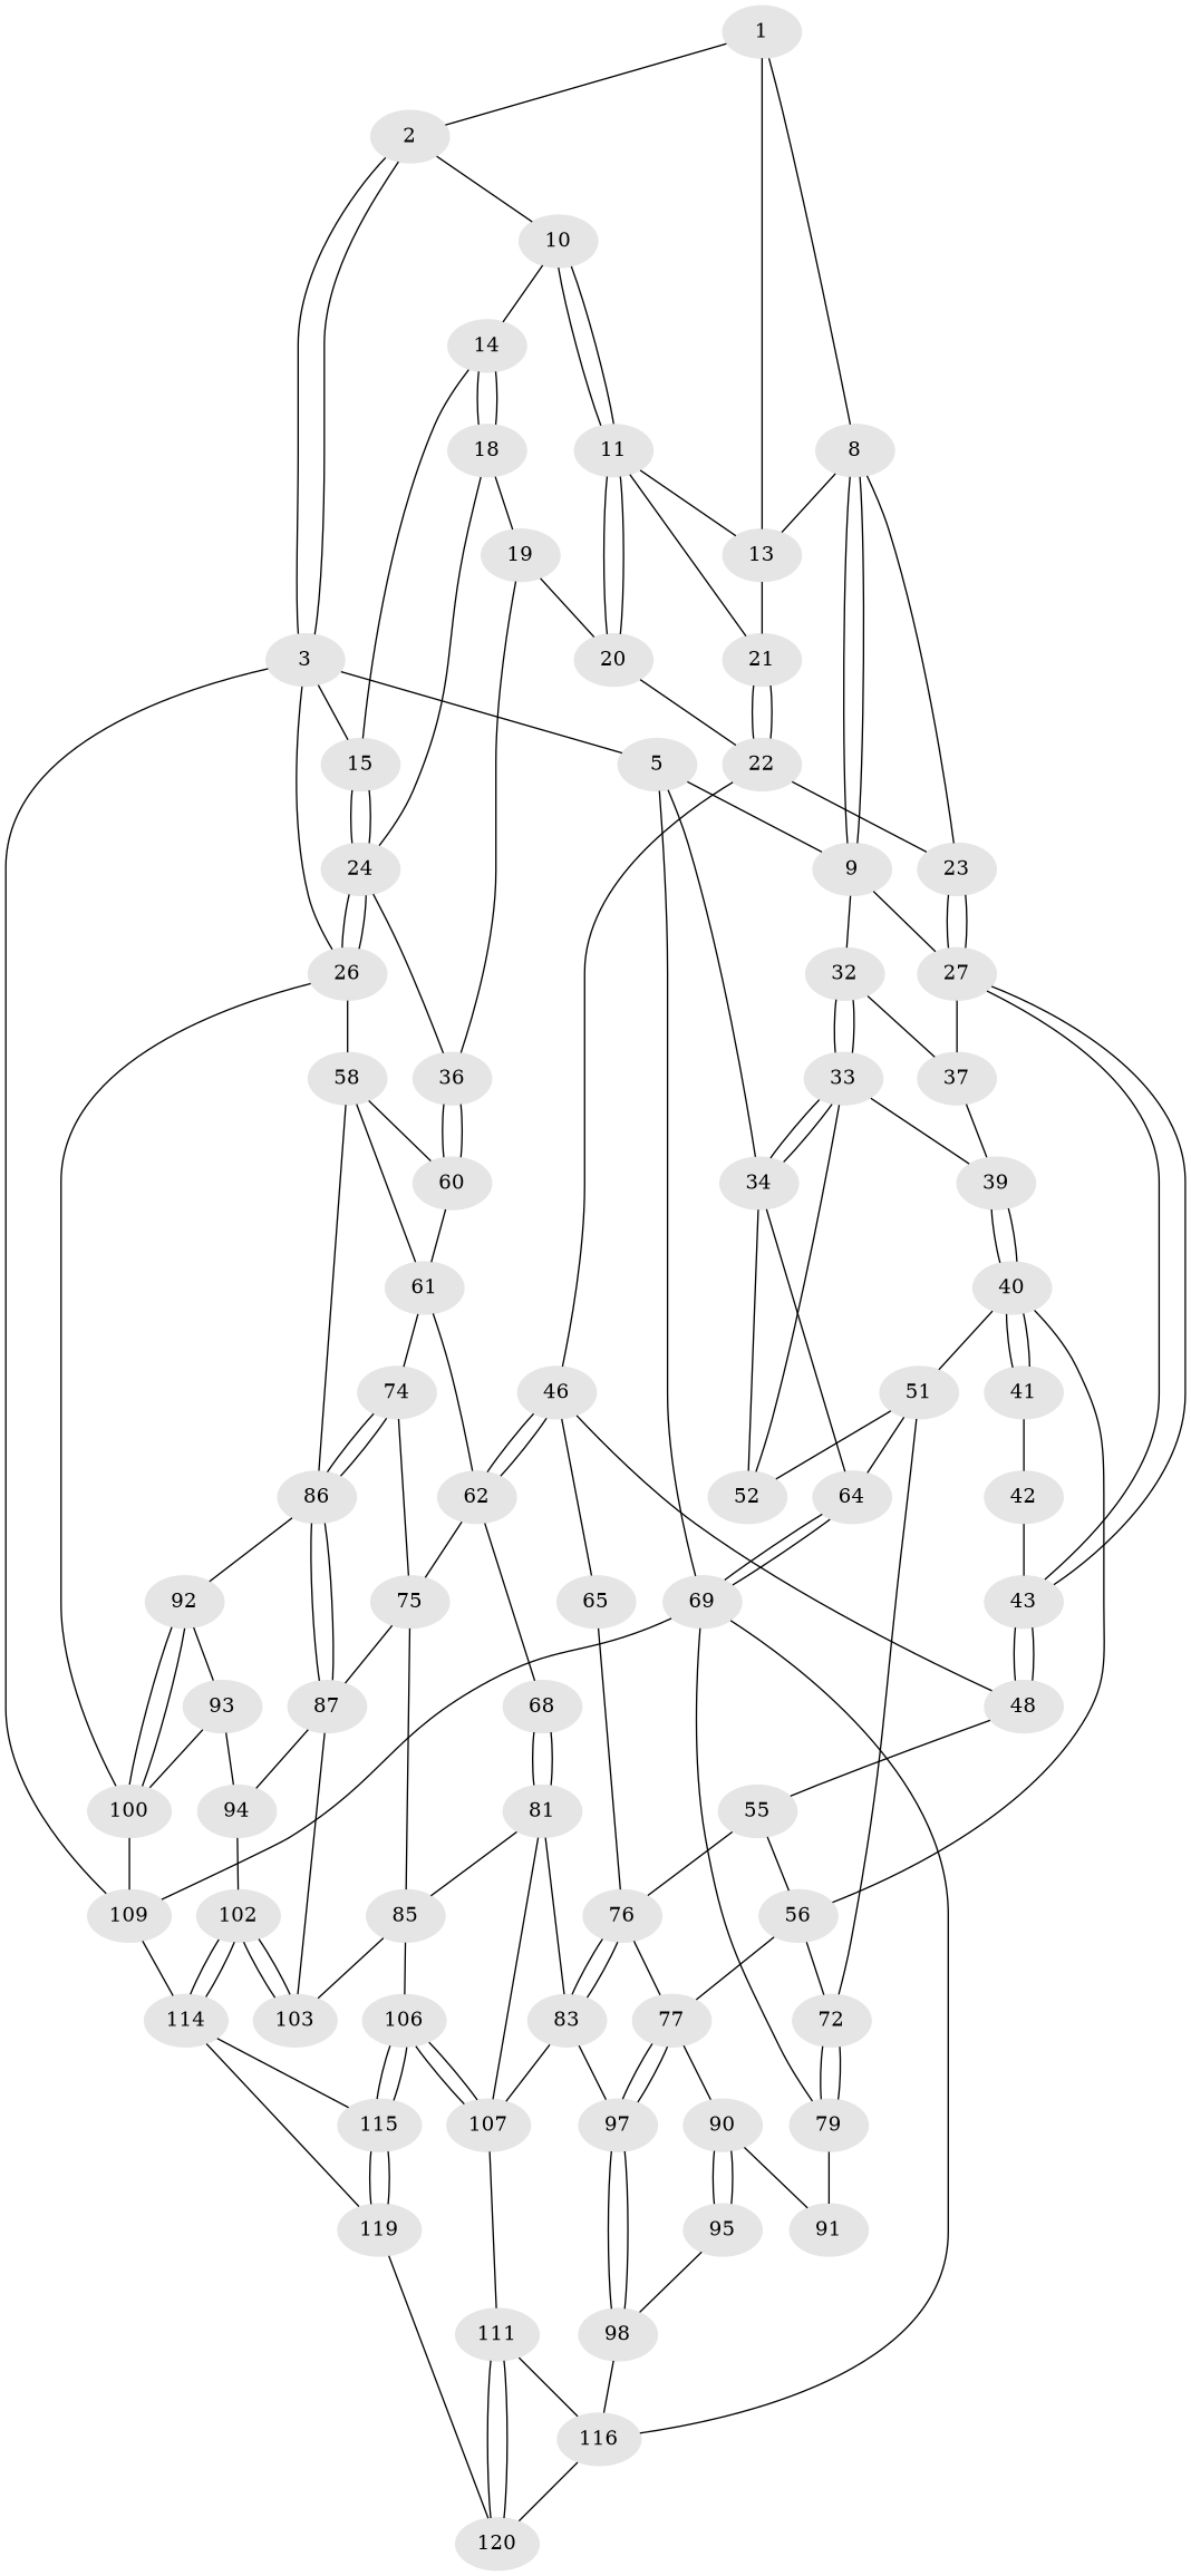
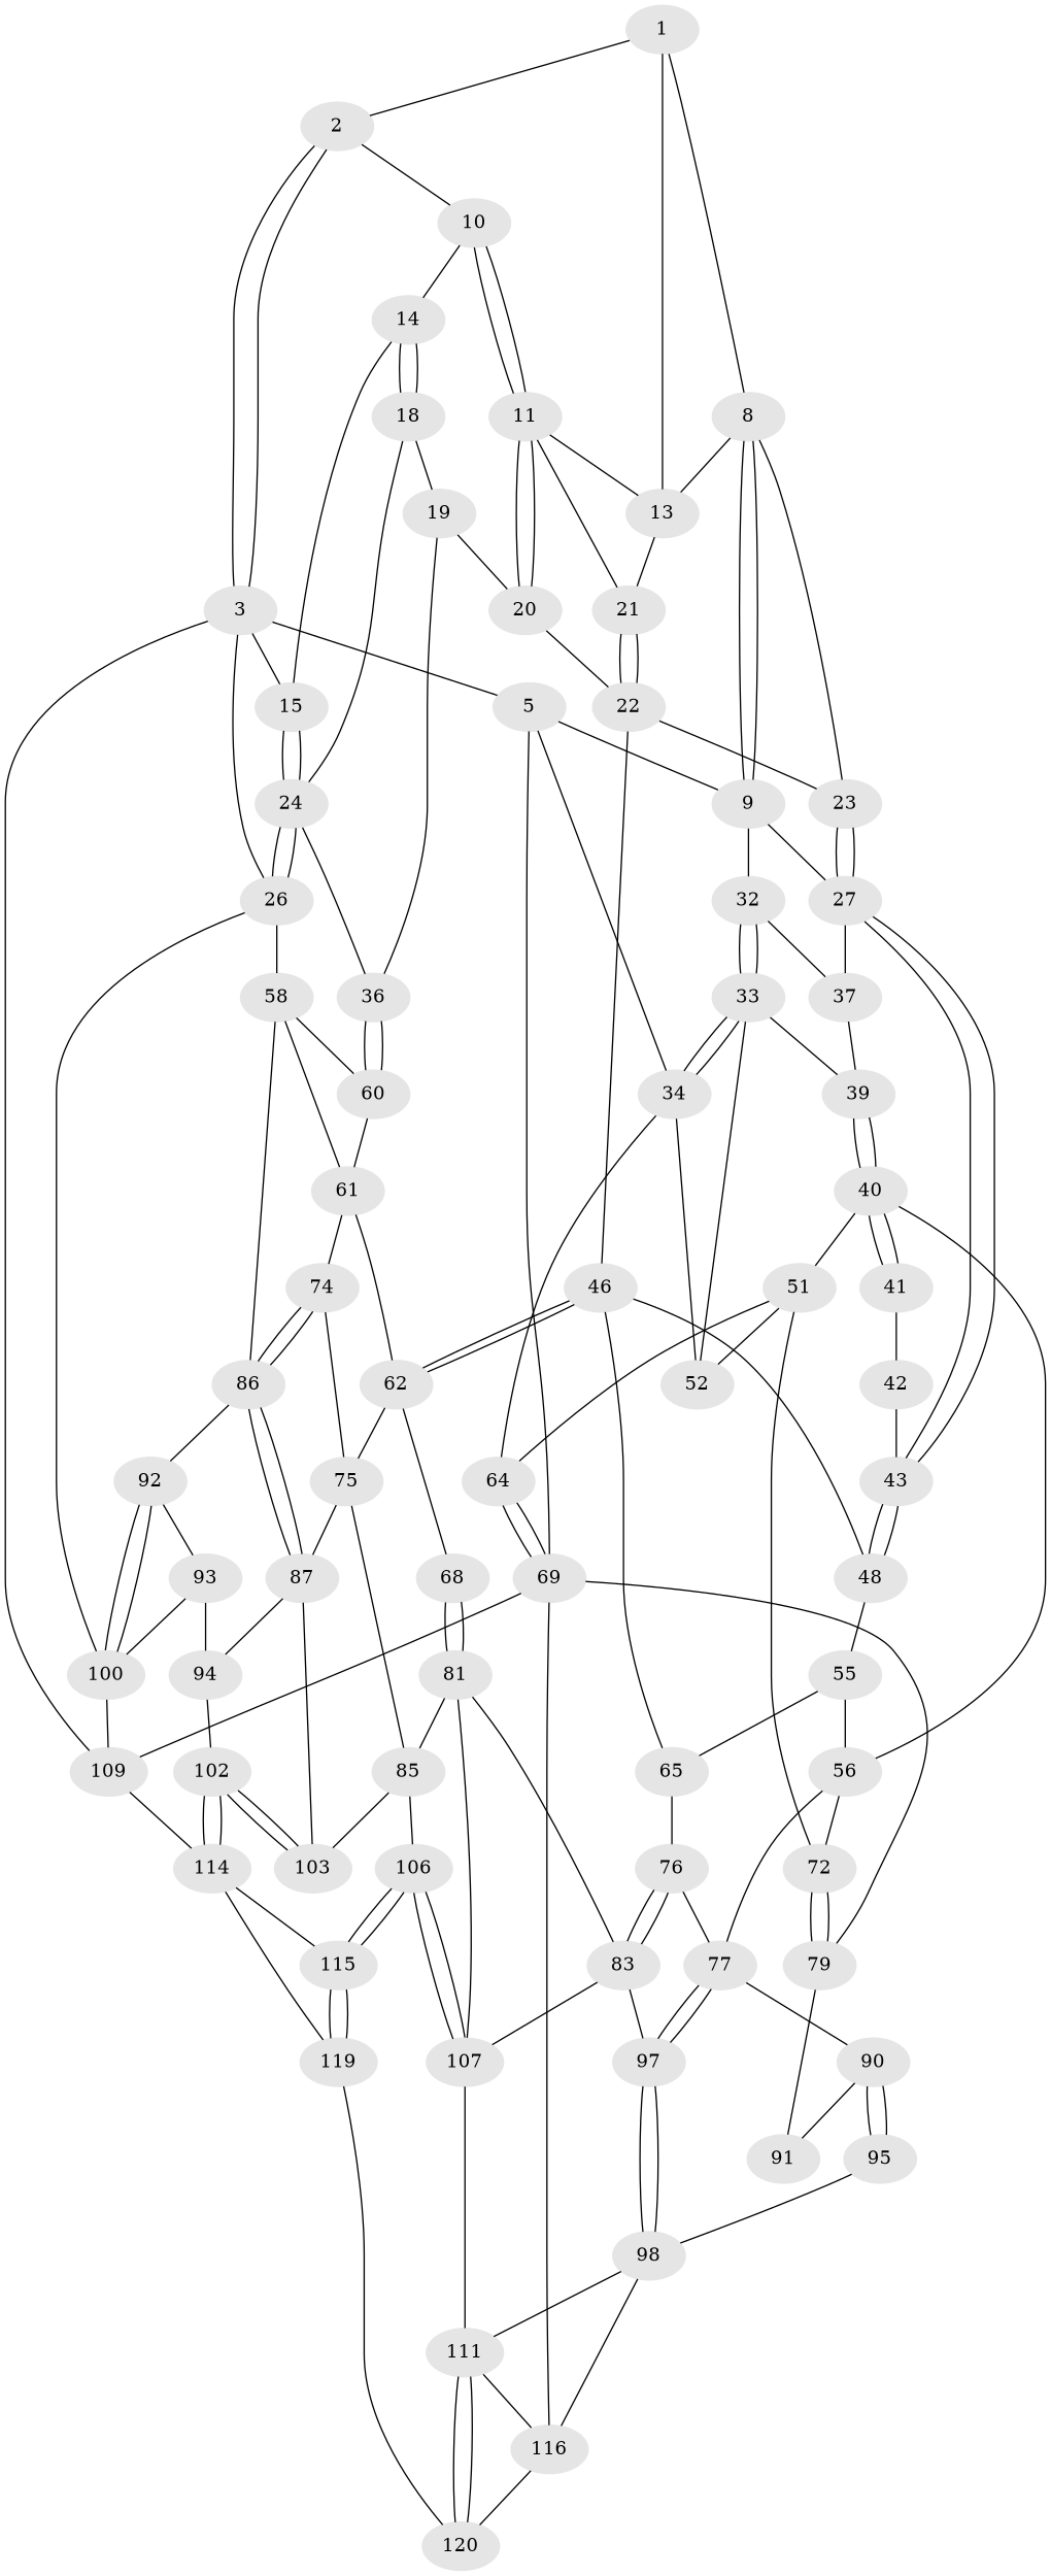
  graph {
    node [color=gray90 style=filled]
    1 [super="+7"]
    2
    8 [super="+17"]
    13 [super="+16"]
    3 [super="+4"]
    10
    9 [super="+29"]
    23
    21
    5 [super="+6"]
    15
    26 [super="+57"]
    109
    11 [super="+12"]
    14
    34 [super="+53"]
    69 [super="+70"]
    24 [super="+25"]
    58 [super="+59"]
    100 [super="+110"]
    114 [super="+118"]
    27 [super="+28"]
    32
    52
    64
    79 [super="+80"]
    116 [super="+117"]
    37 [super="+38"]
    43 [super="+44"]
    33 [super="+45"]
    20 [super="+30"]
    18
    22 [super="+31"]
    19 [super="+35"]
    36
    60
    46 [super="+47"]
    48 [super="+54"]
    62 [super="+67"]
    65 [super="+66"]
    61 [super="+73"]
    86 [super="+89"]
    39
    40 [super="+50"]
    41
    51 [super="+63"]
    56 [super="+71"]
    42
    72
    77 [super="+78"]
    55
    68
    75 [super="+84"]
    76
    90
    97
    74
    87 [super="+88"]
    92
    81 [super="+82"]
    85 [super="+104"]
    83 [super="+105"]
    107 [super="+108"]
    91 [super="+96"]
    120
    103
    106
    94 [super="+101"]
    95
    98 [super="+99"]
    111 [super="+112"]
    115
    93 [super="+113"]
    102
    119
    1 -- 2
    1 -- 8
    1 -- 13
    2 -- 3
    2 -- 3
    2 -- 10
    8 -- 13
    8 -- 9
    8 -- 9
    8 -- 23
    13 -- 21
    3 -- 5
    3 -- 15
    3 -- 26
    3 -- 109
    10 -- 11
    10 -- 11
    10 -- 14
    9 -- 27
    9 -- 32
    23 -- 27
    23 -- 27
    21 -- 22
    21 -- 22
    5 -- 9
    5 -- 34
    5 -- 69
    15 -- 24
    15 -- 24
    26 -- 58
    26 -- 100
    109 -- 114
    11 -- 13
    11 -- 21
    11 -- 20
    11 -- 20
    14 -- 15
    14 -- 18
    14 -- 18
    34 -- 52
    34 -- 64
    69 -- 109
    69 -- 79
    69 -- 116
    24 -- 26
    24 -- 26
    24 -- 36
    58 -- 60
    58 -- 61
    58 -- 86
    100 -- 109
    114 -- 115
    114 -- 119
    27 -- 37
    27 -- 43
    27 -- 43
    32 -- 37
    32 -- 33
    32 -- 33
    64 -- 69
    64 -- 69
    79 -- 91 [weight=2]
    116 -- 120
    37 -- 39
    43 -- 48
    43 -- 48
    33 -- 34
    33 -- 34
    33 -- 52
    33 -- 39
    20 -- 22
    18 -- 24
    18 -- 19
    22 -- 23
    22 -- 46
    19 -- 20 [weight=2]
    19 -- 36
    36 -- 60
    36 -- 60
    60 -- 61
    46 -- 48
    46 -- 62
    46 -- 62
    46 -- 65
    48 -- 55
    62 -- 68
    62 -- 75
    65 -- 76
    61 -- 62
    61 -- 74
    86 -- 87
    86 -- 87
    86 -- 92
    39 -- 40
    39 -- 40
    40 -- 41
    40 -- 41
    40 -- 51
    40 -- 56
    41 -- 42
    51 -- 52
    51 -- 64
    51 -- 72
    56 -- 72
    56 -- 77
    42 -- 43
    72 -- 79
    72 -- 79
    77 -- 90
    77 -- 97
    77 -- 97
-   55 -- 76
+   55 -- 65
    55 -- 56
    68 -- 81
    68 -- 81
    75 -- 87
    75 -- 85
    76 -- 77
    76 -- 83
    76 -- 83
    90 -- 91
    90 -- 95
    90 -- 95
    97 -- 98
    97 -- 98
    74 -- 86
    74 -- 86
    74 -- 75
    87 -- 103
    87 -- 94
    92 -- 100
    92 -- 100
    92 -- 93
    81 -- 85
    81 -- 83
    81 -- 107
    85 -- 103
    85 -- 106
    83 -- 97
    83 -- 107
    107 -- 111
    106 -- 107
    106 -- 107
    106 -- 115
    106 -- 115
    94 -- 102
    95 -- 98
    98 -- 116
+   98 -- 111
    111 -- 116
    111 -- 120
    111 -- 120
    115 -- 119
    115 -- 119
    93 -- 100
    93 -- 94 [weight=2]
    102 -- 114
    102 -- 114
    102 -- 103
    102 -- 103
    119 -- 120
  }
